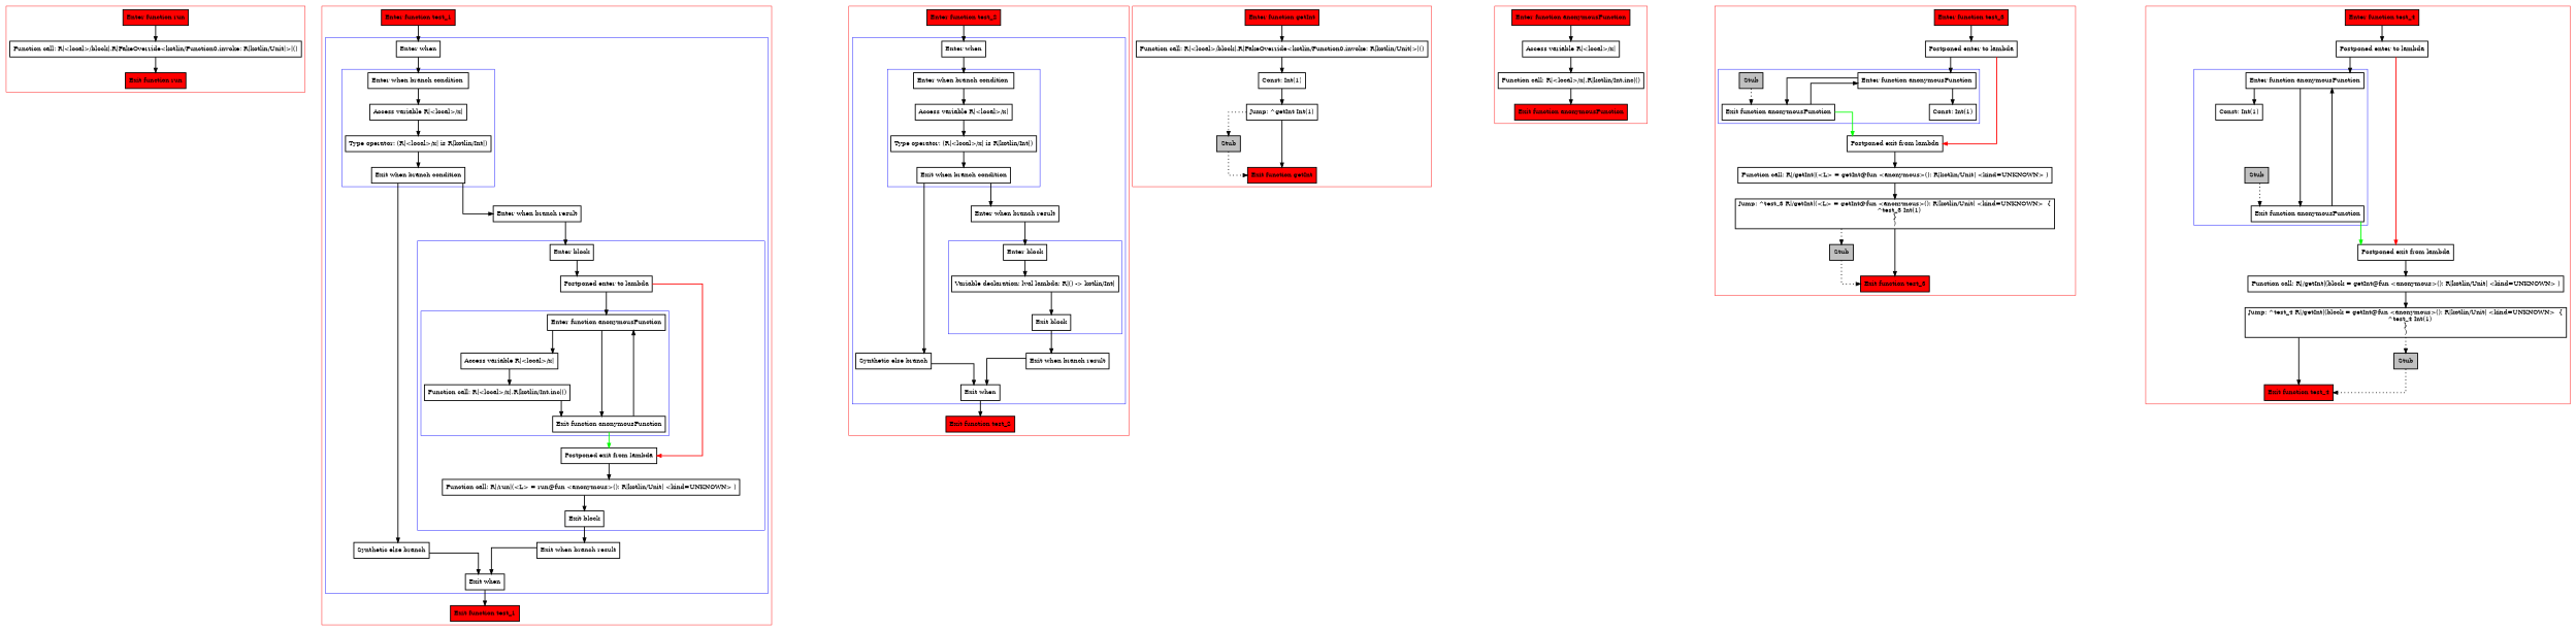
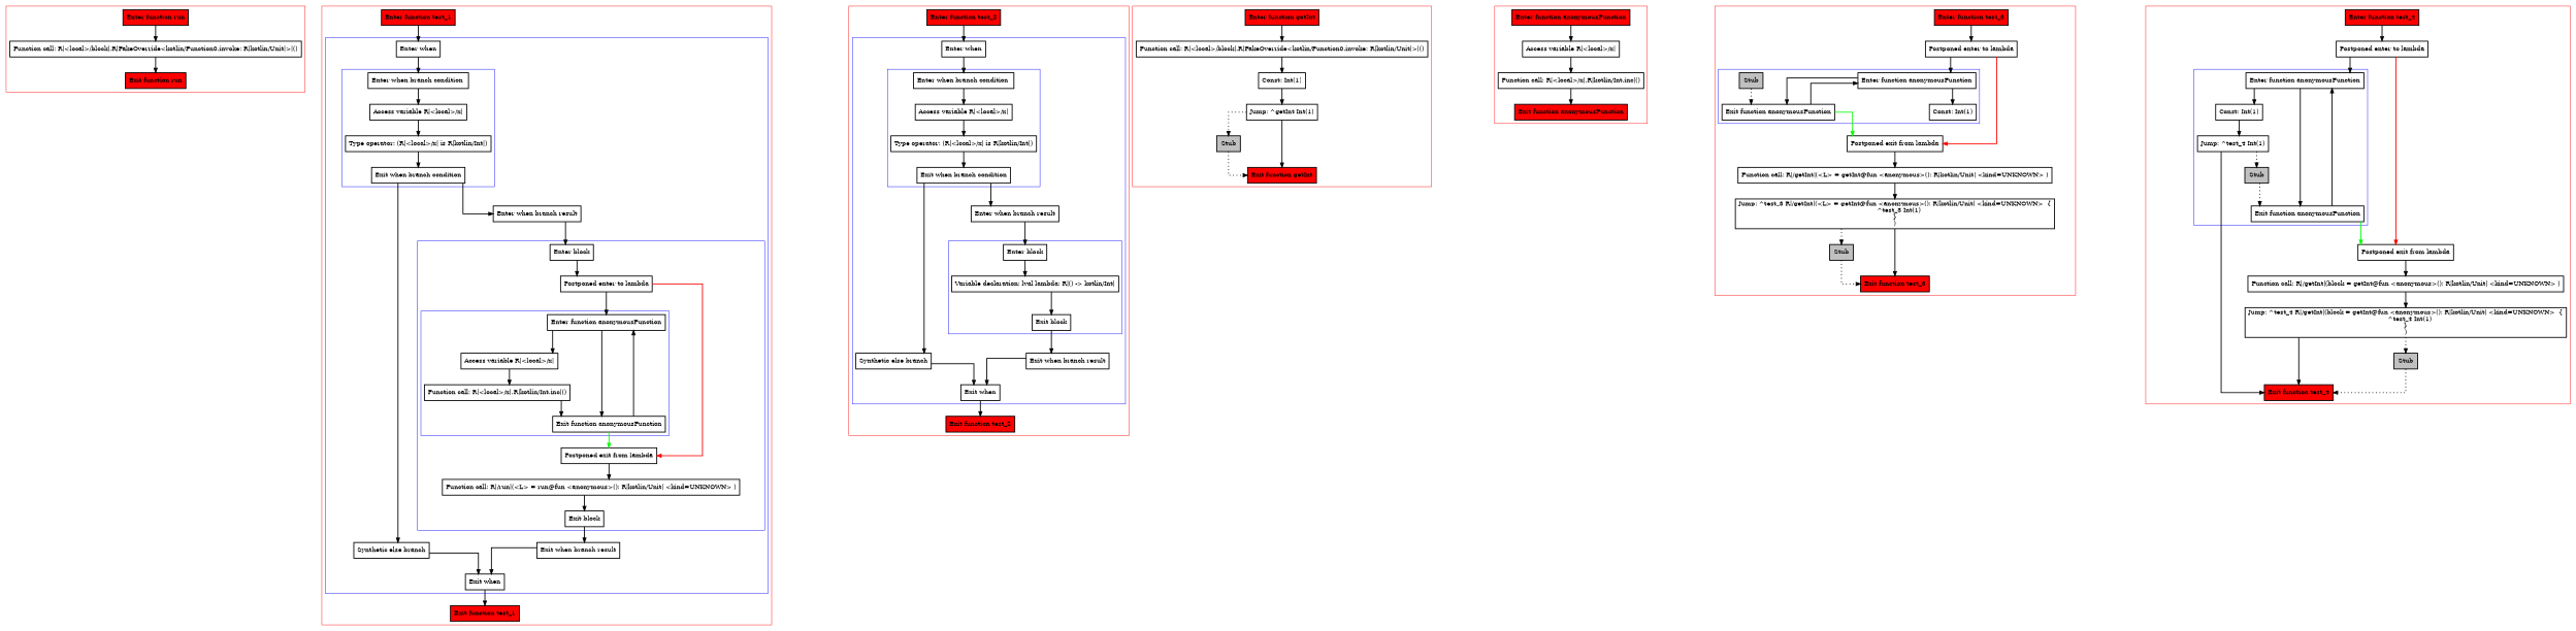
  digraph {
    nodesep=3
    splines=ortho
    node [penwidth=2 shape=box]
    edge [penwidth=2]
    n1 [fillcolor=red label="Enter function run" style=filled]
    n2 [label="Function call: R|<local>/block|.R|FakeOverride<kotlin/Function0.invoke: R|kotlin/Unit|>|()"]
    n3 [fillcolor=red label="Exit function run" style=filled]
    n4 [label="Enter when branch condition "]
    n5 [label="Access variable R|<local>/x|"]
    n6 [label="Type operator: (R|<local>/x| is R|kotlin/Int|)"]
    n7 [label="Exit when branch condition"]
    n8 [label="Enter function anonymousFunction"]
    n9 [label="Access variable R|<local>/x|"]
    n10 [label="Function call: R|<local>/x|.R|kotlin/Int.inc|()"]
    n11 [label="Exit function anonymousFunction"]
    n12 [label="Enter block"]
    n13 [label="Postponed enter to lambda"]
    n14 [label="Postponed exit from lambda"]
    n15 [label="Function call: R|/run|(<L> = run@fun <anonymous>(): R|kotlin/Unit| <kind=UNKNOWN> )"]
    n16 [label="Exit block"]
    n17 [label="Enter when"]
    n18 [label="Synthetic else branch"]
    n19 [label="Enter when branch result"]
    n20 [label="Exit when branch result"]
    n21 [label="Exit when"]
    n22 [fillcolor=red label="Enter function test_1" style=filled]
    n23 [fillcolor=red label="Exit function test_1" style=filled]
    n24 [label="Enter when branch condition "]
    n25 [label="Access variable R|<local>/x|"]
    n26 [label="Type operator: (R|<local>/x| is R|kotlin/Int|)"]
    n27 [label="Exit when branch condition"]
    n28 [label="Enter block"]
    n29 [label="Variable declaration: lval lambda: R|() -> kotlin/Int|"]
    n30 [label="Exit block"]
    n31 [label="Enter when"]
    n32 [label="Synthetic else branch"]
    n33 [label="Enter when branch result"]
    n34 [label="Exit when branch result"]
    n35 [label="Exit when"]
    n36 [fillcolor=red label="Enter function test_2" style=filled]
    n37 [fillcolor=red label="Exit function test_2" style=filled]
    n38 [fillcolor=red label="Enter function getInt" style=filled]
    n39 [label="Function call: R|<local>/block|.R|FakeOverride<kotlin/Function0.invoke: R|kotlin/Unit|>|()"]
    n40 [label="Const: Int(1)"]
    n41 [label="Jump: ^getInt Int(1)"]
    n42 [fillcolor=gray label=Stub style=filled]
    n43 [fillcolor=red label="Exit function getInt" style=filled]
    n44 [fillcolor=red label="Enter function anonymousFunction" style=filled]
    n45 [label="Access variable R|<local>/x|"]
    n46 [label="Function call: R|<local>/x|.R|kotlin/Int.inc|()"]
    n47 [fillcolor=red label="Exit function anonymousFunction" style=filled]
    n48 [label="Enter function anonymousFunction"]
    n49 [label="Const: Int(1)"]
    n50 [fillcolor=gray label=Stub style=filled]
    n51 [label="Exit function anonymousFunction"]
    n52 [fillcolor=red label="Enter function test_3" style=filled]
    n53 [label="Postponed enter to lambda"]
    n54 [label="Postponed exit from lambda"]
    n55 [label="Function call: R|/getInt|(<L> = getInt@fun <anonymous>(): R|kotlin/Unit| <kind=UNKNOWN> )"]
    n56 [label="Jump: ^test_3 R|/getInt|(<L> = getInt@fun <anonymous>(): R|kotlin/Unit| <kind=UNKNOWN>  {\n    ^test_3 Int(1)\n}\n)"]
    n57 [fillcolor=gray label=Stub style=filled]
    n58 [fillcolor=red label="Exit function test_3" style=filled]
    n59 [label="Enter function anonymousFunction"]
    n60 [label="Const: Int(1)"]
+   n61 [label="Jump: ^test_4 Int(1)"]
    n62 [fillcolor=gray label=Stub style=filled]
    n63 [label="Exit function anonymousFunction"]
    n64 [fillcolor=red label="Enter function test_4" style=filled]
    n65 [label="Postponed enter to lambda"]
    n66 [label="Postponed exit from lambda"]
    n67 [label="Function call: R|/getInt|(block = getInt@fun <anonymous>(): R|kotlin/Unit| <kind=UNKNOWN> )"]
    n68 [label="Jump: ^test_4 R|/getInt|(block = getInt@fun <anonymous>(): R|kotlin/Unit| <kind=UNKNOWN>  {\n    ^test_4 Int(1)\n}\n)"]
    n69 [fillcolor=gray label=Stub style=filled]
    n70 [fillcolor=red label="Exit function test_4" style=filled]
    subgraph cluster_1 {
      color=red
      n1
      n2
      n3
    }
    subgraph cluster_2 {
      color=red
      n22
      n23
      subgraph cluster_3 {
        color=blue
        n17
        n18
        n19
        n20
        n21
        subgraph cluster_4 {
          color=blue
          n4
          n5
          n6
          n7
        }
        subgraph cluster_5 {
          color=blue
          n12
          n13
          n14
          n15
          n16
          subgraph cluster_6 {
            color=blue
            n8
            n9
            n10
            n11
          }
        }
      }
    }
    subgraph cluster_7 {
      color=red
      n36
      n37
      subgraph cluster_8 {
        color=blue
        n31
        n32
        n33
        n34
        n35
        subgraph cluster_9 {
          color=blue
          n24
          n25
          n26
          n27
        }
        subgraph cluster_10 {
          color=blue
          n28
          n29
          n30
        }
      }
    }
    subgraph cluster_11 {
      color=red
      n38
      n39
      n40
      n41
      n42
      n43
    }
    subgraph cluster_12 {
      color=red
      n44
      n45
      n46
      n47
    }
    subgraph cluster_13 {
      color=red
      n52
      n53
      n54
      n55
      n56
      n57
      n58
      subgraph cluster_14 {
        color=blue
        n48
        n49
        n50
        n51
      }
    }
    subgraph cluster_15 {
      color=red
      n64
      n65
      n66
      n67
      n68
      n69
      n70
      subgraph cluster_16 {
        color=blue
        n59
        n60
+       n61
        n62
        n63
      }
    }
    n1 -> n2
    n2 -> n3
    n4 -> n5
    n5 -> n6
    n6 -> n7
    n7 -> n18
    n7 -> n19
    n8 -> n9
    n8 -> n11
    n9 -> n10
    n10 -> n11
    n11 -> n8
    n11 -> n14 [color=green]
    n12 -> n13
    n13 -> n8
    n13 -> n14 [color=red]
    n14 -> n15
    n15 -> n16
    n16 -> n20
    n17 -> n4
    n18 -> n21
    n19 -> n12
    n20 -> n21
    n21 -> n23
    n22 -> n17
    n24 -> n25
    n25 -> n26
    n26 -> n27
    n27 -> n32
    n27 -> n33
    n28 -> n29
    n29 -> n30
    n30 -> n34
    n31 -> n24
    n32 -> n35
    n33 -> n28
    n34 -> n35
    n35 -> n37
    n36 -> n31
    n38 -> n39
    n39 -> n40
    n40 -> n41
    n41 -> n42 [style=dotted]
    n41 -> n43
    n42 -> n43 [style=dotted]
    n44 -> n45
    n45 -> n46
    n46 -> n47
    n48 -> n49
    n48 -> n51
    n50 -> n51 [style=dotted]
    n51 -> n48
    n51 -> n54 [color=green]
    n52 -> n53
    n53 -> n48
    n53 -> n54 [color=red]
    n54 -> n55
    n55 -> n56
    n56 -> n57 [style=dotted]
    n56 -> n58
    n57 -> n58 [style=dotted]
    n59 -> n60
    n59 -> n63
+   n60 -> n61
+   n61 -> n62 [style=dotted]
+   n61 -> n70
    n62 -> n63 [style=dotted]
    n63 -> n59
    n63 -> n66 [color=green]
    n64 -> n65
    n65 -> n59
    n65 -> n66 [color=red]
    n66 -> n67
    n67 -> n68
    n68 -> n69 [style=dotted]
    n68 -> n70
    n69 -> n70 [style=dotted]
  }
